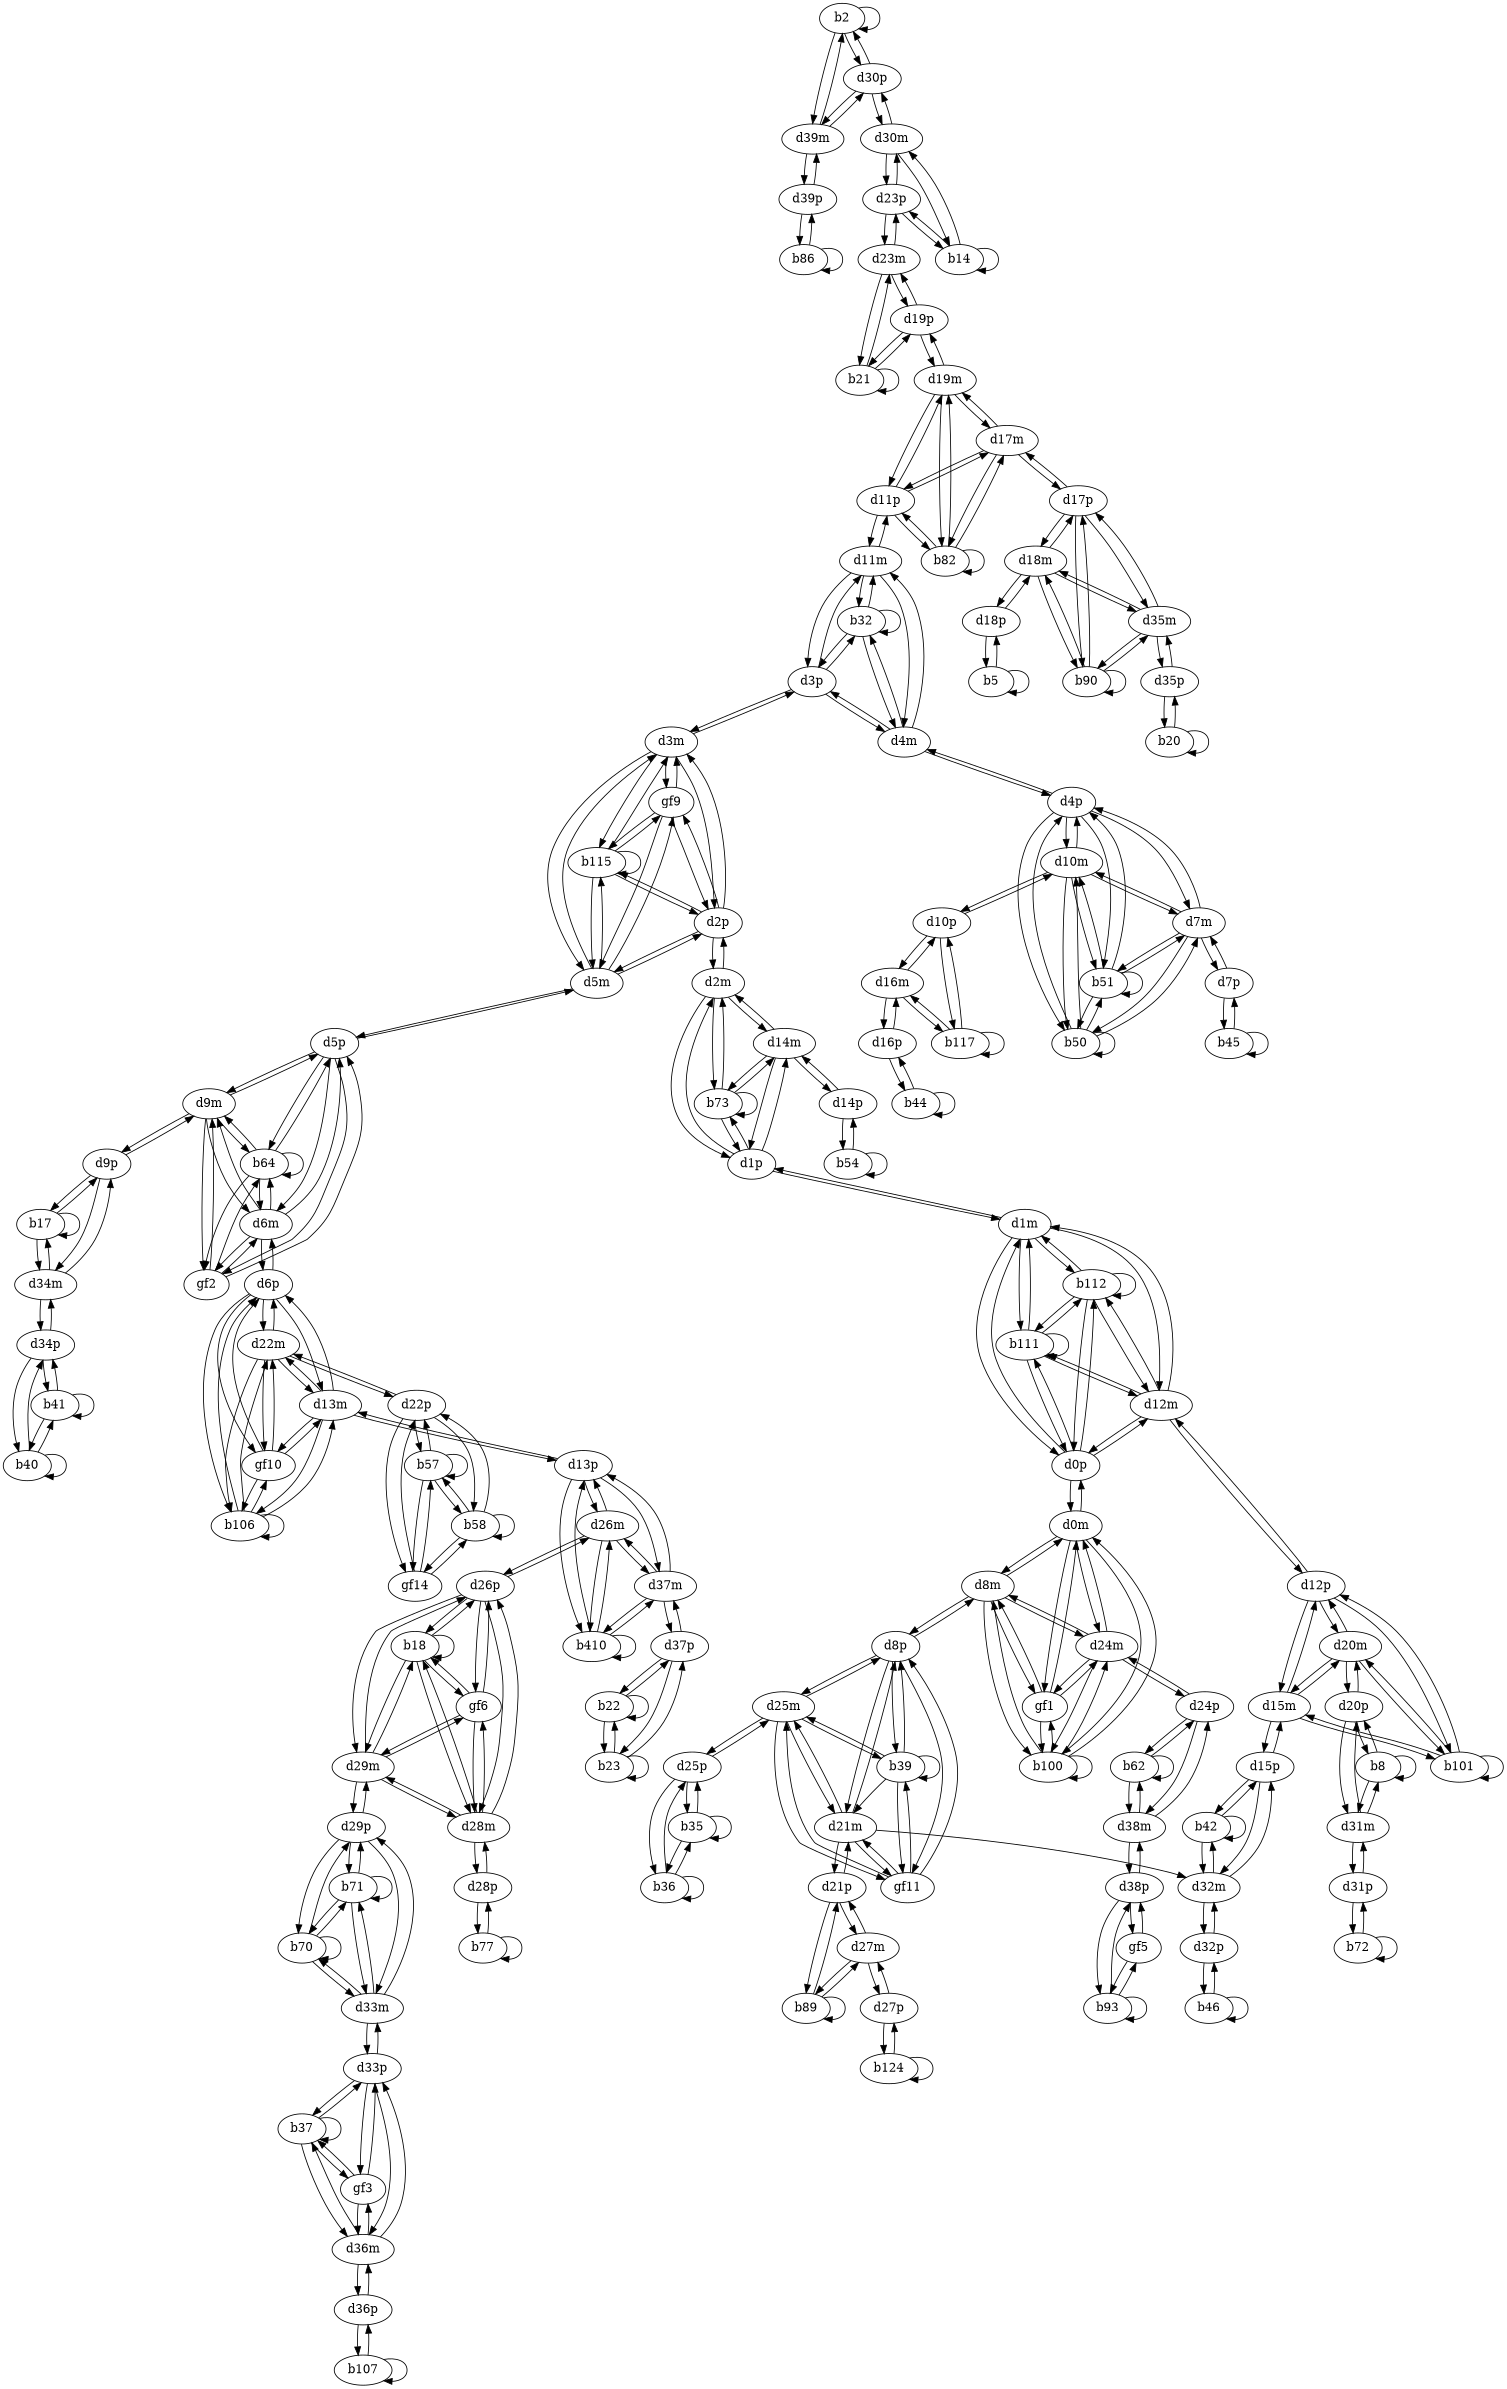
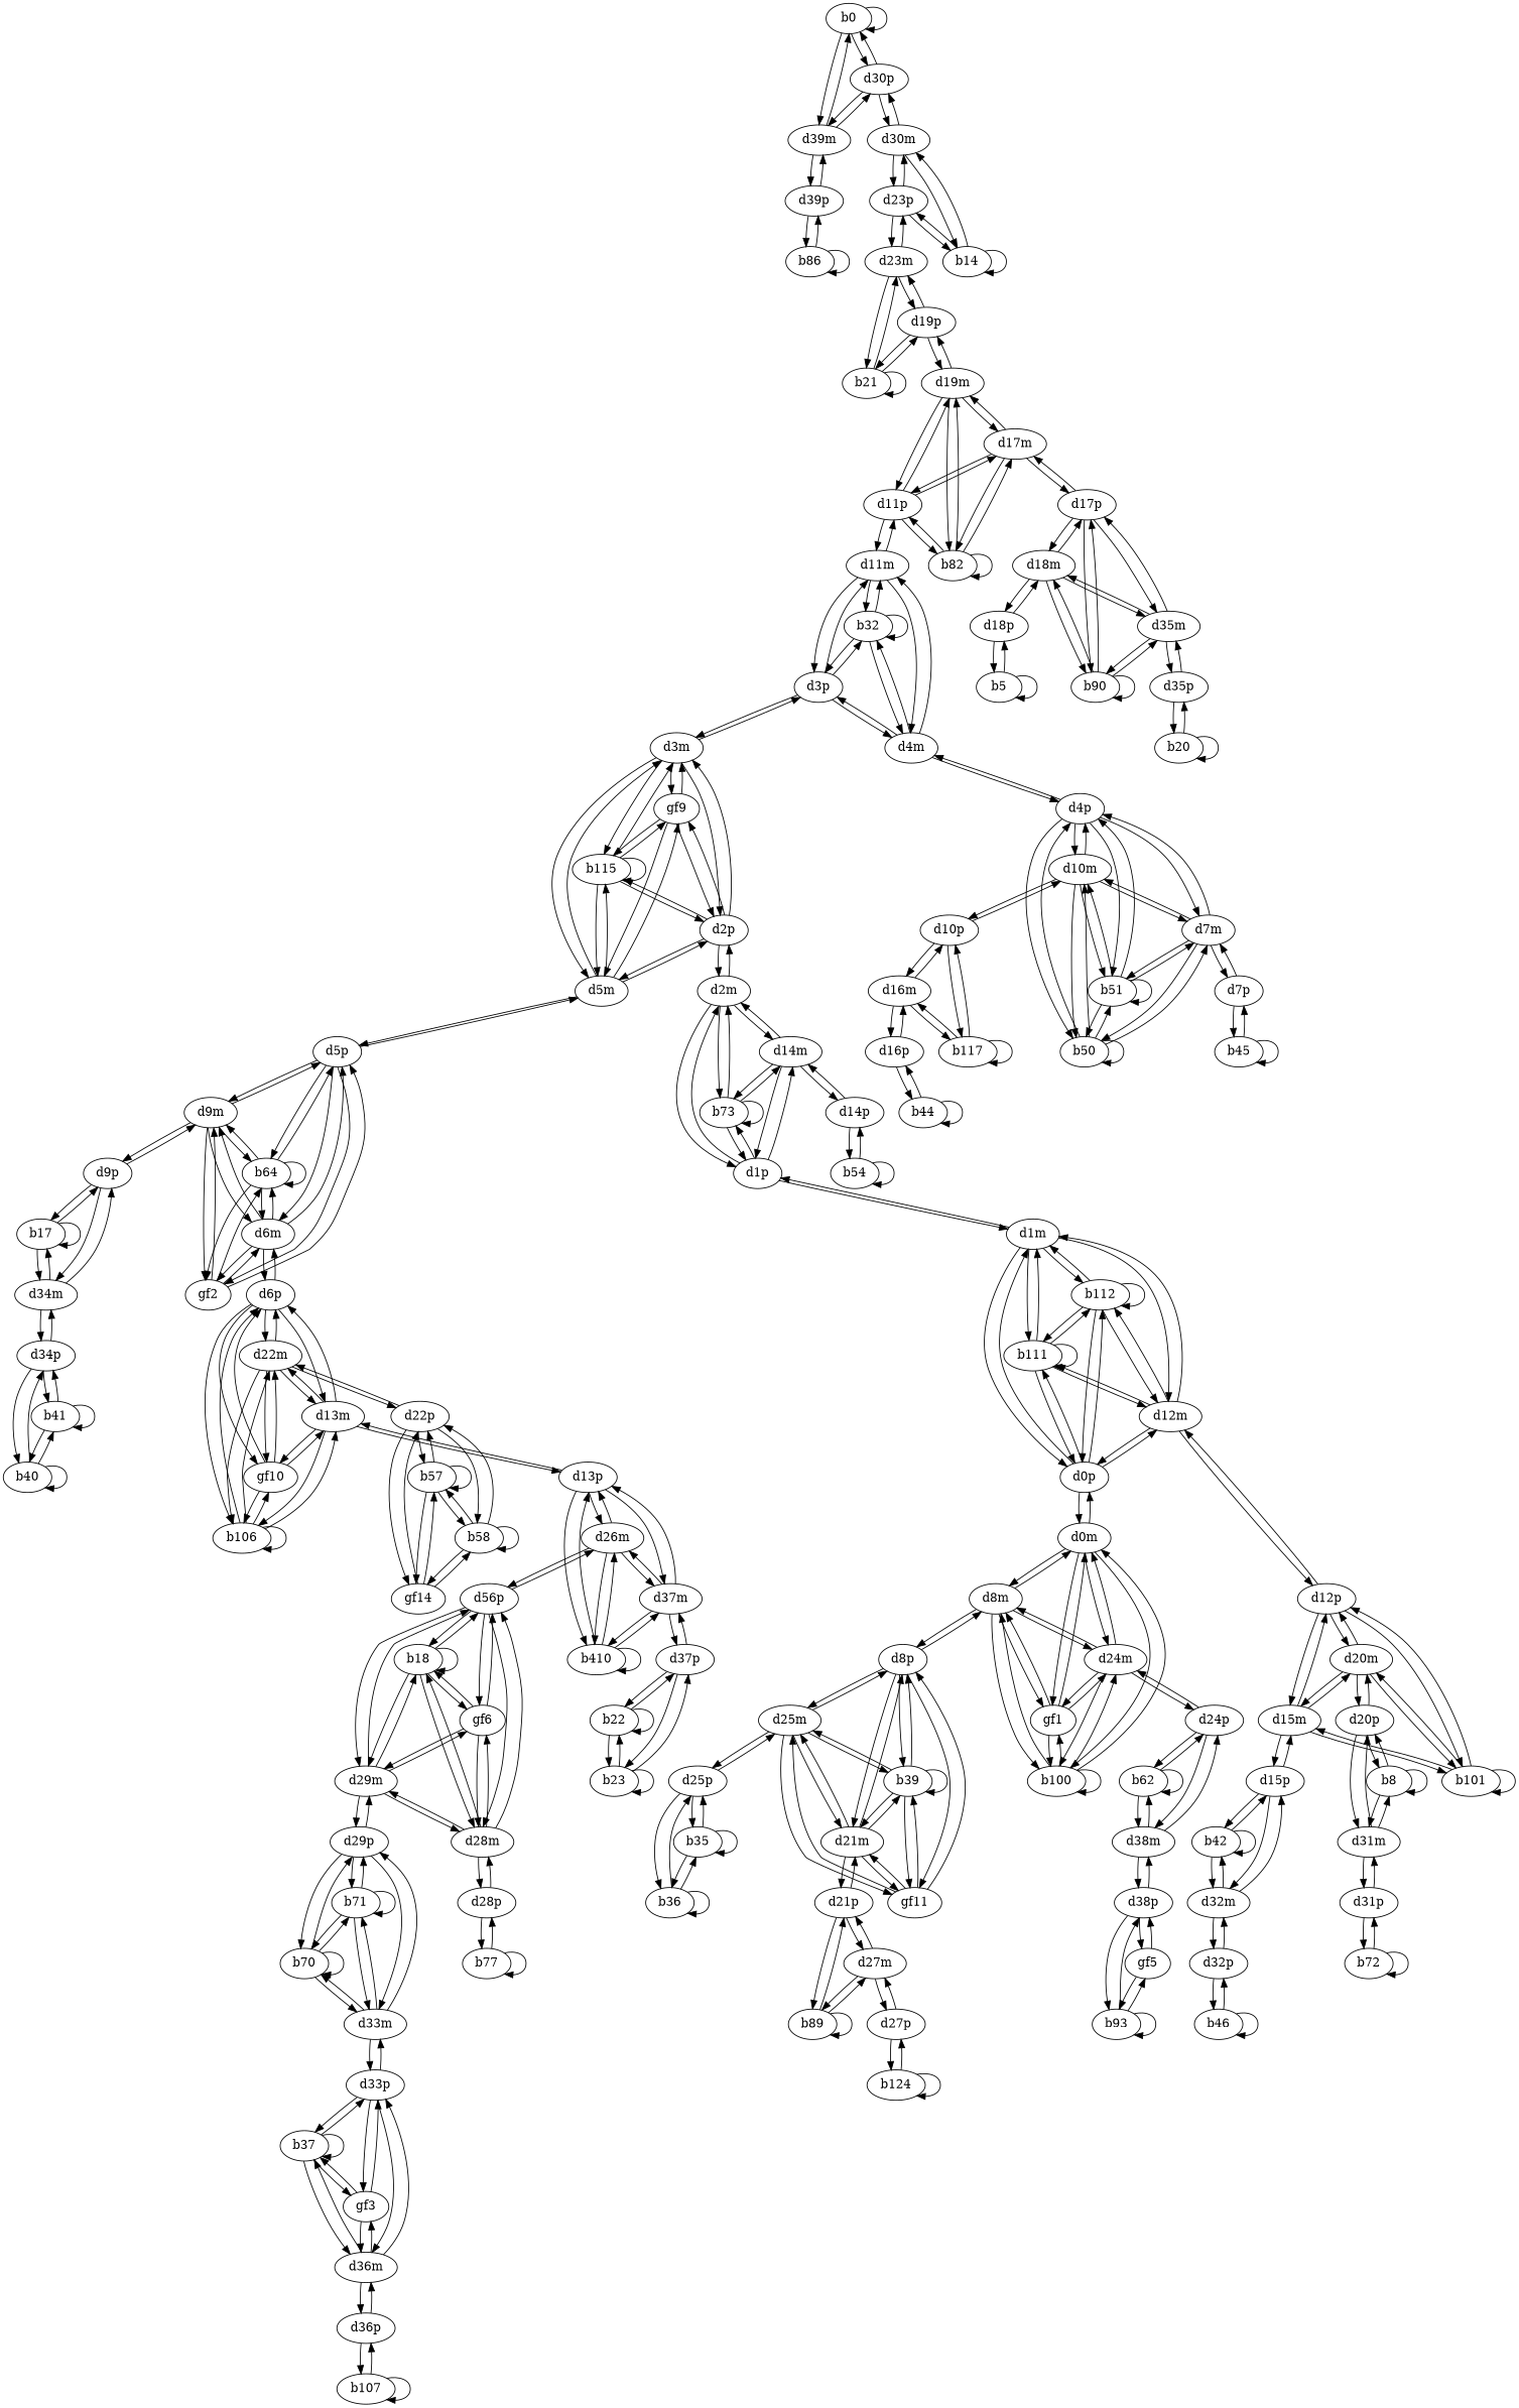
  digraph {
-   b0 [label=b2]
+   b0
    d30p
    d39m
    d30m
    d39p
    b5
    d18p
    d18m
    b8
    d20p
    d31m
    d20m
    d31p
    b14
    d23p
    d23m
    b17
    d9p
    d34m
    d9m
    d34p
    b18
    gf6
-   d26p
+   d26p [label=d56p]
    d28m
    d29m
    d26m
    d28p
    d29p
    b20
    d35p
    d35m
    b21
    d19p
    d19m
    b22
    b23
    d37p
    d37m
    b32
    d3p
    d4m
    d11m
    d3m
    d4p
    d11p
    b35
    b36
    d25p
    d25m
    b37
    gf3
    d33p
    d36m
    d33m
    d36p
    b39
    gf11
    d8p
    d21m
    d8m
    d21p
    b40
    b41
    b42
    d15p
    d32m
    d15m
    d32p
    b44
    d16p
    d16m
    b45
    d7p
    d7m
    b46
    b50
    b51
    d10m
    d10p
    b54
    d14p
    d14m
    b57
    b58
    gf14
    d22p
    d22m
    b62
    d24p
    d38m
    d24m
    d38p
    b64
    gf2
    d5p
    d6m
    d5m
    d6p
    b70
    b71
    b72
    b73
    d1p
    d2m
    d1m
    d2p
    b77
    b82
    d17m
    d17p
    b86
    b89
    d27m
    d27p
    b90
    b93
    gf5
    b100
    gf1
    d0m
    d0p
    b101
    d12p
    d12m
    b106
    gf10
    d13m
    d13p
    b107
    n131 [label=b410]
    b111
    b112
    b115
    gf9
    b117
    b124
    b0 -> b0
    b0 -> d30p
    b0 -> d39m
    d30p -> b0
    d30p -> d39m
    d30p -> d30m
    d39m -> b0
    d39m -> d30p
    d39m -> d39p
    d30m -> d30p
    d30m -> b14
    d30m -> d23p
    d39p -> d39m
    d39p -> b86
    b5 -> b5
    b5 -> d18p
    d18p -> b5
    d18p -> d18m
    d18m -> d18p
    d18m -> d35m
    d18m -> d17p
    d18m -> b90
    b8 -> b8
    b8 -> d20p
    b8 -> d31m
    d20p -> b8
    d20p -> d31m
    d20p -> d20m
    d31m -> b8
    d31m -> d20p
    d31m -> d31p
    d20m -> d20p
    d20m -> d15m
    d20m -> b101
    d20m -> d12p
    d31p -> d31m
    d31p -> b72
    b14 -> d30m
    b14 -> b14
    b14 -> d23p
    d23p -> d30m
    d23p -> b14
    d23p -> d23m
    d23m -> d23p
    d23m -> b21
    d23m -> d19p
    b17 -> b17
    b17 -> d9p
    b17 -> d34m
    d9p -> b17
    d9p -> d34m
    d9p -> d9m
    d34m -> b17
    d34m -> d9p
    d34m -> d34p
    d9m -> d9p
    d9m -> b64
    d9m -> gf2
    d9m -> d5p
    d9m -> d6m
    d34p -> d34m
    d34p -> b40
    d34p -> b41
    b18 -> b18
    b18 -> gf6
    b18 -> d26p
    b18 -> d28m
    b18 -> d29m
    gf6 -> b18
    gf6 -> d26p
    gf6 -> d28m
    gf6 -> d29m
    d26p -> b18
    d26p -> gf6
    d26p -> d28m
    d26p -> d29m
    d26p -> d26m
    d28m -> b18
    d28m -> gf6
    d28m -> d26p
    d28m -> d29m
    d28m -> d28p
    d29m -> b18
    d29m -> gf6
    d29m -> d26p
    d29m -> d28m
    d29m -> d29p
    d26m -> d26p
    d26m -> d37m
    d26m -> d13p
    d26m -> n131
    d28p -> d28m
    d28p -> b77
    d29p -> d29m
    d29p -> d33m
    d29p -> b70
    d29p -> b71
    b20 -> b20
    b20 -> d35p
    d35p -> b20
    d35p -> d35m
    d35m -> d18m
    d35m -> d35p
    d35m -> d17p
    d35m -> b90
    b21 -> d23m
    b21 -> b21
    b21 -> d19p
    d19p -> d23m
    d19p -> b21
    d19p -> d19m
    d19m -> d19p
    d19m -> d11p
    d19m -> b82
    d19m -> d17m
    b22 -> b22
    b22 -> b23
    b22 -> d37p
    b23 -> b22
    b23 -> b23
    b23 -> d37p
    d37p -> b22
    d37p -> b23
    d37p -> d37m
    d37m -> d26m
    d37m -> d37p
    d37m -> d13p
    d37m -> n131
    b32 -> b32
    b32 -> d3p
    b32 -> d4m
    b32 -> d11m
    d3p -> b32
    d3p -> d4m
    d3p -> d11m
    d3p -> d3m
    d4m -> b32
    d4m -> d3p
    d4m -> d11m
    d4m -> d4p
    d11m -> b32
    d11m -> d3p
    d11m -> d4m
    d11m -> d11p
    d3m -> d3p
    d3m -> d5m
    d3m -> d2p
    d3m -> b115
    d3m -> gf9
    d4p -> d4m
    d4p -> d7m
    d4p -> b50
    d4p -> b51
    d4p -> d10m
    d11p -> d19m
    d11p -> d11m
    d11p -> b82
    d11p -> d17m
    b35 -> b35
    b35 -> b36
    b35 -> d25p
    b36 -> b35
    b36 -> b36
    b36 -> d25p
    d25p -> b35
    d25p -> b36
    d25p -> d25m
    d25m -> d25p
    d25m -> b39
    d25m -> gf11
    d25m -> d8p
    d25m -> d21m
    b37 -> b37
    b37 -> gf3
    b37 -> d33p
    b37 -> d36m
    gf3 -> b37
    gf3 -> d33p
    gf3 -> d36m
    d33p -> b37
    d33p -> gf3
    d33p -> d36m
    d33p -> d33m
    d36m -> b37
    d36m -> gf3
    d36m -> d33p
    d36m -> d36p
    d33m -> d29p
    d33m -> d33p
    d33m -> b70
    d33m -> b71
    d36p -> d36m
    d36p -> b107
    b39 -> d25m
    b39 -> b39
    b39 -> gf11
    b39 -> d8p
    b39 -> d21m
    gf11 -> d25m
    gf11 -> b39
    gf11 -> d8p
    gf11 -> d21m
    d8p -> d25m
    d8p -> b39
    d8p -> gf11
    d8p -> d21m
    d8p -> d8m
    d21m -> d25m
-   d21m -> d32m
+   d21m -> b39
    d21m -> gf11
    d21m -> d8p
    d21m -> d21p
    d8m -> d8p
    d8m -> d24m
    d8m -> b100
    d8m -> gf1
    d8m -> d0m
    d21p -> d21m
    d21p -> b89
    d21p -> d27m
    b40 -> d34p
    b40 -> b40
    b40 -> b41
    b41 -> d34p
    b41 -> b40
    b41 -> b41
    b42 -> b42
    b42 -> d15p
    b42 -> d32m
    d15p -> b42
    d15p -> d32m
    d15p -> d15m
    d32m -> b42
    d32m -> d15p
    d32m -> d32p
    d15m -> d20m
    d15m -> d15p
    d15m -> b101
    d15m -> d12p
    d32p -> d32m
    d32p -> b46
    b44 -> b44
    b44 -> d16p
    d16p -> b44
    d16p -> d16m
    d16m -> d16p
    d16m -> d10p
    d16m -> b117
    b45 -> b45
    b45 -> d7p
    d7p -> b45
    d7p -> d7m
    d7m -> d4p
    d7m -> d7p
    d7m -> b50
    d7m -> b51
    d7m -> d10m
    b46 -> d32p
    b46 -> b46
    b50 -> d4p
    b50 -> d7m
    b50 -> b50
    b50 -> b51
    b50 -> d10m
    b51 -> d4p
    b51 -> d7m
    b51 -> b50
    b51 -> b51
    b51 -> d10m
    d10m -> d4p
    d10m -> d7m
    d10m -> b50
    d10m -> b51
    d10m -> d10p
    d10p -> d16m
    d10p -> d10m
    d10p -> b117
    b54 -> b54
    b54 -> d14p
    d14p -> b54
    d14p -> d14m
    d14m -> d14p
    d14m -> b73
    d14m -> d1p
    d14m -> d2m
    b57 -> b57
    b57 -> b58
    b57 -> gf14
    b57 -> d22p
    b58 -> b57
    b58 -> b58
    b58 -> gf14
    b58 -> d22p
    gf14 -> b57
    gf14 -> b58
    gf14 -> d22p
    d22p -> b57
    d22p -> b58
    d22p -> gf14
    d22p -> d22m
    d22m -> d22p
    d22m -> d6p
    d22m -> b106
    d22m -> gf10
    d22m -> d13m
    b62 -> b62
    b62 -> d24p
    b62 -> d38m
    d24p -> b62
    d24p -> d38m
    d24p -> d24m
    d38m -> b62
    d38m -> d24p
    d38m -> d38p
    d24m -> d8m
    d24m -> d24p
    d24m -> b100
    d24m -> gf1
    d24m -> d0m
    d38p -> d38m
    d38p -> b93
    d38p -> gf5
    b64 -> d9m
    b64 -> b64
    b64 -> gf2
    b64 -> d5p
    b64 -> d6m
    gf2 -> d9m
    gf2 -> b64
    gf2 -> d5p
    gf2 -> d6m
    d5p -> d9m
    d5p -> b64
    d5p -> gf2
    d5p -> d6m
    d5p -> d5m
    d6m -> d9m
    d6m -> b64
    d6m -> gf2
    d6m -> d5p
    d6m -> d6p
    d5m -> d3m
    d5m -> d5p
    d5m -> d2p
    d5m -> b115
    d5m -> gf9
    d6p -> d22m
    d6p -> d6m
    d6p -> b106
    d6p -> gf10
    d6p -> d13m
    b70 -> d29p
    b70 -> d33m
    b70 -> b70
    b70 -> b71
    b71 -> d29p
    b71 -> d33m
    b71 -> b70
    b71 -> b71
    b72 -> d31p
    b72 -> b72
    b73 -> d14m
    b73 -> b73
    b73 -> d1p
    b73 -> d2m
    d1p -> d14m
    d1p -> b73
    d1p -> d2m
    d1p -> d1m
    d2m -> d14m
    d2m -> b73
    d2m -> d1p
    d2m -> d2p
    d1m -> d1p
    d1m -> d0p
    d1m -> d12m
    d1m -> b111
    d1m -> b112
    d2p -> d3m
    d2p -> d5m
    d2p -> d2m
    d2p -> b115
    d2p -> gf9
    b77 -> d28p
    b77 -> b77
    b82 -> d19m
    b82 -> d11p
    b82 -> b82
    b82 -> d17m
    d17m -> d19m
    d17m -> d11p
    d17m -> b82
    d17m -> d17p
    d17p -> d18m
    d17p -> d35m
    d17p -> d17m
    d17p -> b90
    b86 -> d39p
    b86 -> b86
    b89 -> d21p
    b89 -> b89
    b89 -> d27m
    d27m -> d21p
    d27m -> b89
    d27m -> d27p
    d27p -> d27m
    d27p -> b124
    b90 -> d18m
    b90 -> d35m
    b90 -> d17p
    b90 -> b90
    b93 -> d38p
    b93 -> b93
    b93 -> gf5
    gf5 -> d38p
    gf5 -> b93
    b100 -> d8m
    b100 -> d24m
    b100 -> b100
    b100 -> gf1
    b100 -> d0m
    gf1 -> d8m
    gf1 -> d24m
    gf1 -> b100
    gf1 -> d0m
    d0m -> d8m
    d0m -> d24m
    d0m -> b100
    d0m -> gf1
    d0m -> d0p
    d0p -> d1m
    d0p -> d0m
    d0p -> d12m
    d0p -> b111
    d0p -> b112
    b101 -> d20m
    b101 -> d15m
    b101 -> b101
    b101 -> d12p
    d12p -> d20m
    d12p -> d15m
    d12p -> b101
    d12p -> d12m
    d12m -> d1m
    d12m -> d0p
    d12m -> d12p
    d12m -> b111
    d12m -> b112
    b106 -> d22m
    b106 -> d6p
    b106 -> b106
    b106 -> gf10
    b106 -> d13m
    gf10 -> d22m
    gf10 -> d6p
    gf10 -> b106
    gf10 -> d13m
    d13m -> d22m
    d13m -> d6p
    d13m -> b106
    d13m -> gf10
    d13m -> d13p
    d13p -> d26m
    d13p -> d37m
    d13p -> d13m
    d13p -> n131
    b107 -> d36p
    b107 -> b107
    n131 -> d26m
    n131 -> d37m
    n131 -> d13p
    n131 -> n131
    b111 -> d1m
    b111 -> d0p
    b111 -> d12m
    b111 -> b111
    b111 -> b112
    b112 -> d1m
    b112 -> d0p
    b112 -> d12m
    b112 -> b111
    b112 -> b112
    b115 -> d3m
    b115 -> d5m
    b115 -> d2p
    b115 -> b115
    b115 -> gf9
    gf9 -> d3m
    gf9 -> d5m
    gf9 -> d2p
    gf9 -> b115
    b117 -> d16m
    b117 -> d10p
    b117 -> b117
    b124 -> d27p
    b124 -> b124
  }
